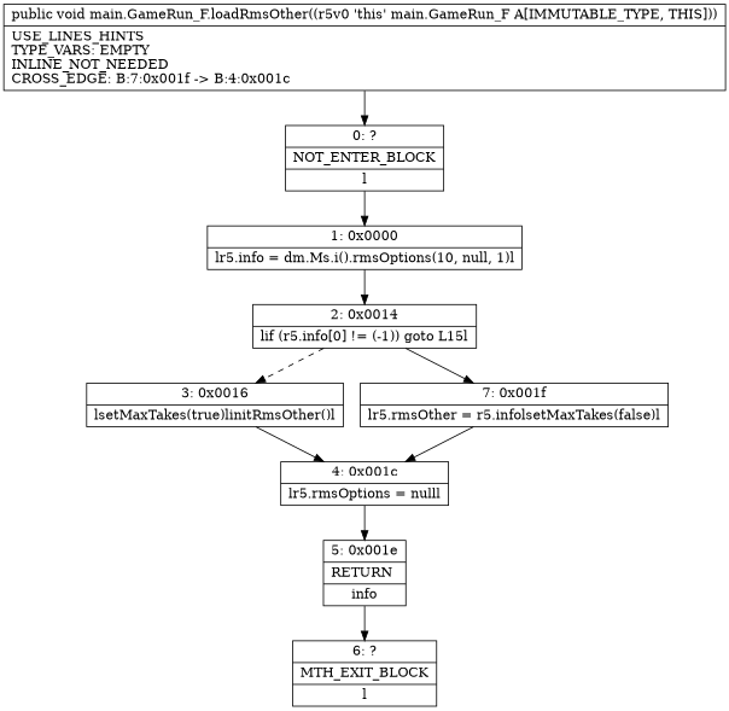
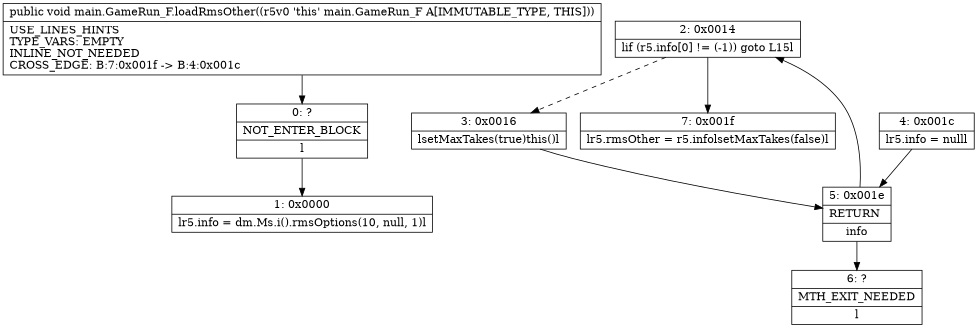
  digraph {
    node [shape=record]
    n1 [label="{0\:\ ?|NOT_ENTER_BLOCK\l|l}"]
    n2 [label="{1\:\ 0x0000|lr5.info = dm.Ms.i().rmsOptions(10, null, 1)l}"]
    n3 [label="{2\:\ 0x0014|lif (r5.info[0] != (\-1)) goto L15l}"]
-   n4 [label="{3\:\ 0x0016|lsetMaxTakes(true)linitRmsOther()l}"]
+   n4 [label="{3\:\ 0x0016|lsetMaxTakes(true)this()l}"]
    n5 [label="{7\:\ 0x001f|lr5.rmsOther = r5.infolsetMaxTakes(false)l}"]
-   n6 [label="{4\:\ 0x001c|lr5.rmsOptions = nulll}"]
+   n6 [label="{4\:\ 0x001c|lr5.info = nulll}"]
    n7 [label="{5\:\ 0x001e|RETURN\l|info}"]
-   n8 [label="{6\:\ ?|MTH_EXIT_BLOCK\l|l}"]
+   n8 [label="{6\:\ ?|MTH_EXIT_NEEDED\l|l}"]
    n9 [label="{public void main.GameRun_F.loadRmsOther((r5v0 'this' main.GameRun_F A[IMMUTABLE_TYPE, THIS]))  | USE_LINES_HINTS\lTYPE_VARS: EMPTY\lINLINE_NOT_NEEDED\lCROSS_EDGE: B:7:0x001f \-\> B:4:0x001c\l}"]
    n1 -> n2
-   n2 -> n3
+   n7 -> n3
    n3 -> n4 [style=dashed]
    n3 -> n5
-   n4 -> n6
-   n5 -> n6
+   n4 -> n7
    n6 -> n7
    n7 -> n8
    n9 -> n1
  }
